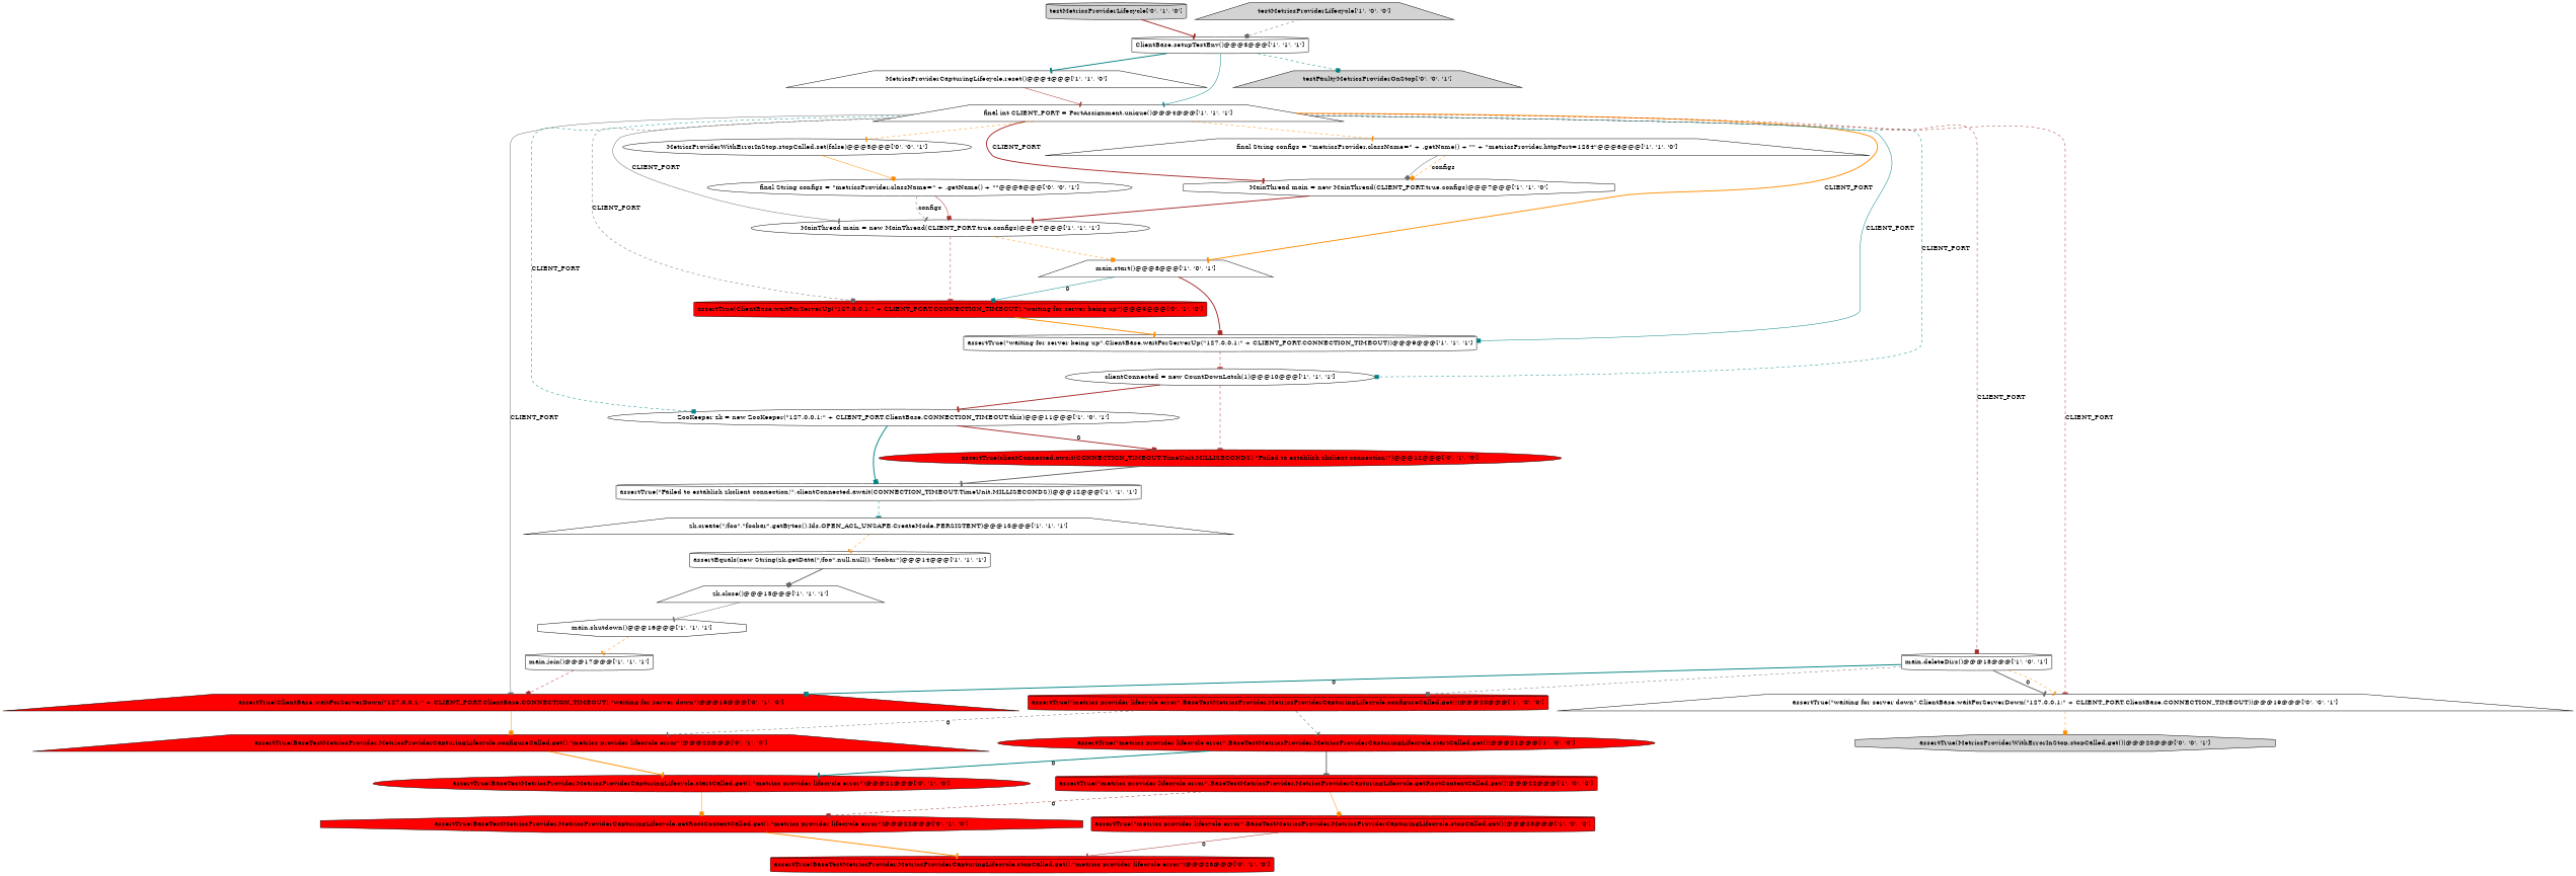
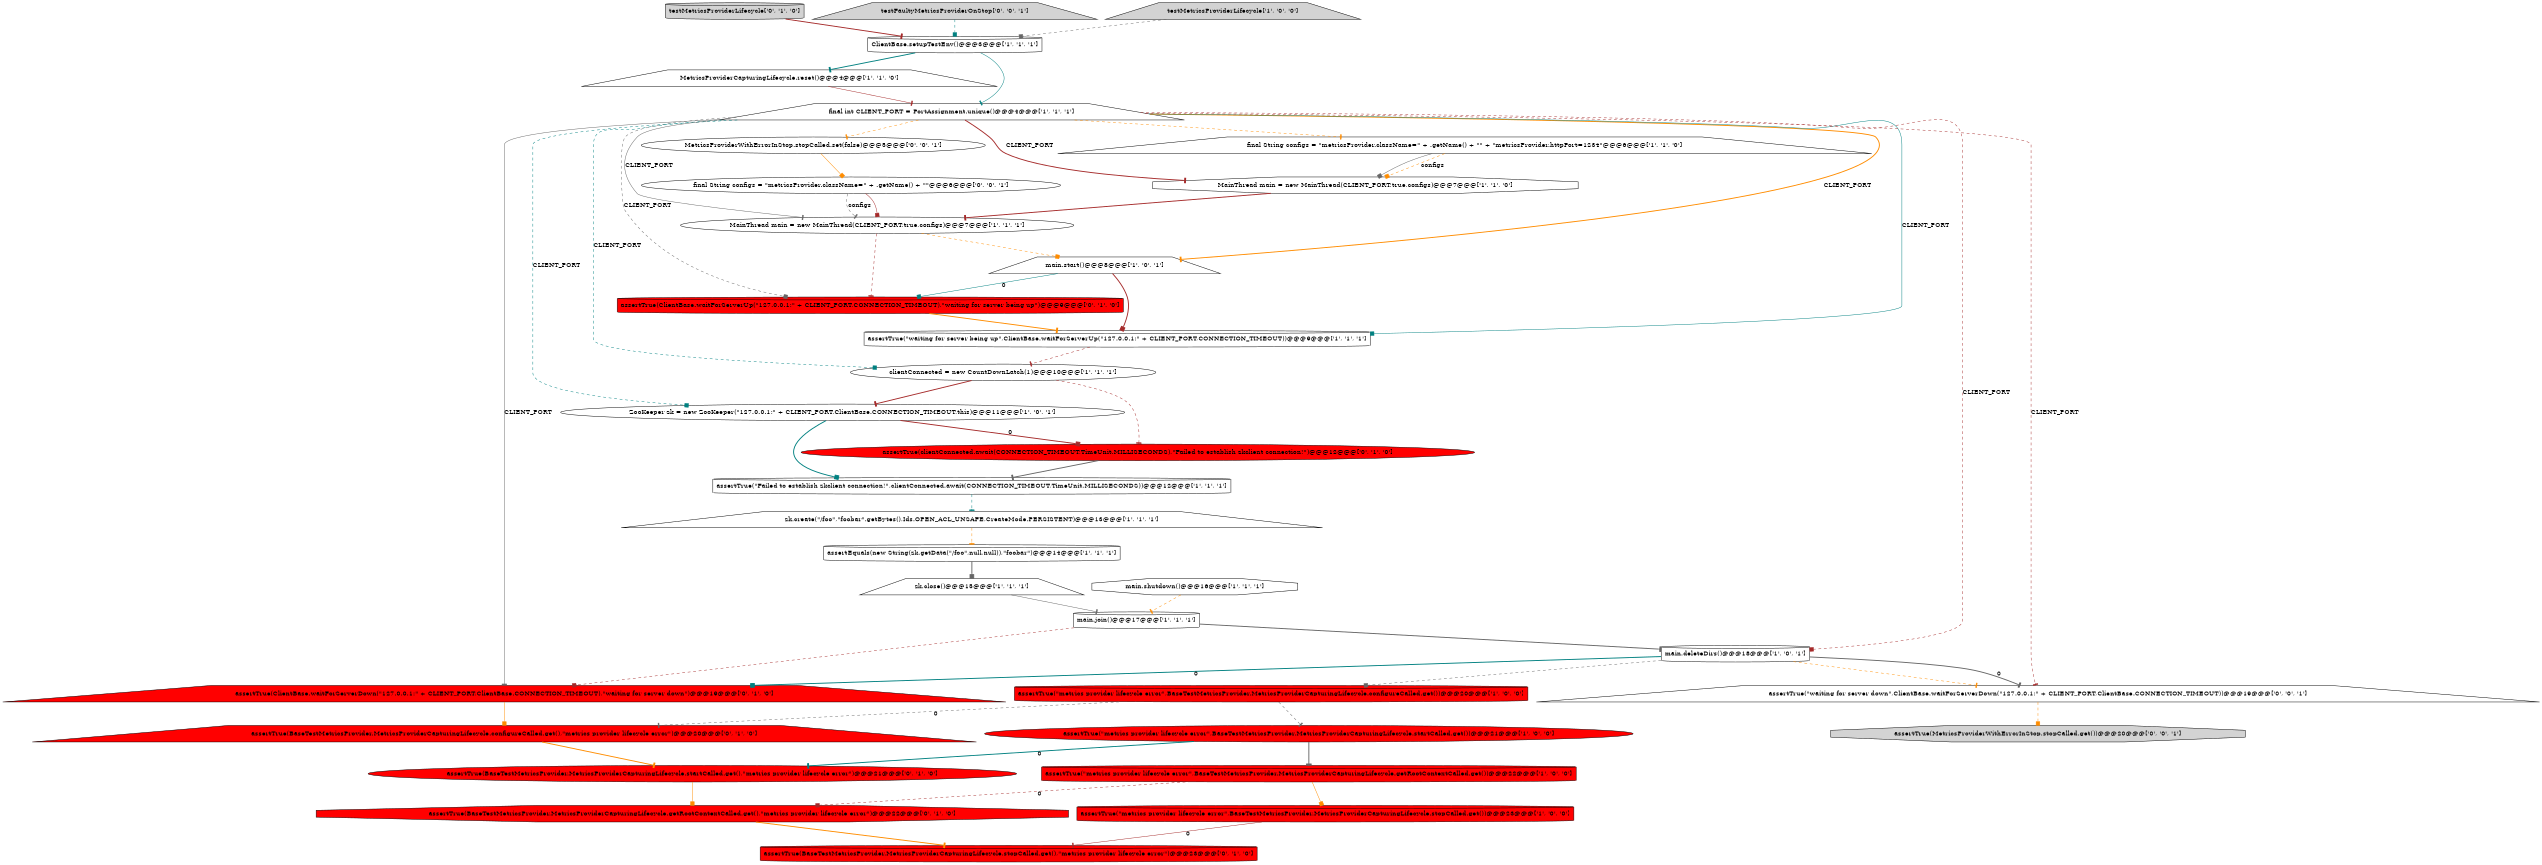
  digraph {
    node [fillcolor=white shape=cylinder style=filled]
    edge [arrowhead=tee color=darkorange style=dashed]
    n1 [fillcolor=red label="assertTrue(ClientBase.waitForServerDown(\"127.0.0.1:\" + CLIENT_PORT,ClientBase.CONNECTION_TIMEOUT),\"waiting for server down\")@@@19@@@['0', '1', '0']" shape=trapezium]
    n2 [fillcolor=red label="assertTrue(BaseTestMetricsProvider.MetricsProviderCapturingLifecycle.configureCalled.get(),\"metrics provider lifecycle error\")@@@20@@@['0', '1', '0']" shape=trapezium]
    n3 [fillcolor=red label="assertTrue(BaseTestMetricsProvider.MetricsProviderCapturingLifecycle.startCalled.get(),\"metrics provider lifecycle error\")@@@21@@@['0', '1', '0']" shape=ellipse]
    n4 [label="main.start()@@@8@@@['1', '0', '1']" shape=trapezium]
    n5 [label="assertTrue(\"waiting for server being up\",ClientBase.waitForServerUp(\"127.0.0.1:\" + CLIENT_PORT,CONNECTION_TIMEOUT))@@@9@@@['1', '1', '1']"]
    n6 [fillcolor=red label="assertTrue(ClientBase.waitForServerUp(\"127.0.0.1:\" + CLIENT_PORT,CONNECTION_TIMEOUT),\"waiting for server being up\")@@@9@@@['0', '1', '0']"]
    n7 [label="clientConnected = new CountDownLatch(1)@@@10@@@['1', '1', '1']" shape=ellipse]
    n8 [label="MetricsProviderCapturingLifecycle.reset()@@@4@@@['1', '1', '0']" shape=trapezium]
    n9 [label="final int CLIENT_PORT = PortAssignment.unique()@@@4@@@['1', '1', '1']" shape=trapezium]
    n10 [label="ZooKeeper zk = new ZooKeeper(\"127.0.0.1:\" + CLIENT_PORT,ClientBase.CONNECTION_TIMEOUT,this)@@@11@@@['1', '0', '1']" shape=ellipse]
    n11 [label="MainThread main = new MainThread(CLIENT_PORT,true,configs)@@@7@@@['1', '1', '1']" shape=ellipse]
    n12 [label="assertTrue(\"waiting for server down\",ClientBase.waitForServerDown(\"127.0.0.1:\" + CLIENT_PORT,ClientBase.CONNECTION_TIMEOUT))@@@19@@@['0', '0', '1']" shape=trapezium]
    n13 [label="MainThread main = new MainThread(CLIENT_PORT,true,configs)@@@7@@@['1', '1', '0']" shape=octagon]
    n14 [label="main.deleteDirs()@@@18@@@['1', '0', '1']"]
    n15 [label="MetricsProviderWithErrorInStop.stopCalled.set(false)@@@5@@@['0', '0', '1']" shape=ellipse]
    n16 [label="final String configs = \"metricsProvider.className=\" + .getName() + \"\" + \"metricsProvider.httpPort=1234\"@@@6@@@['1', '1', '0']" shape=trapezium]
    n17 [fillcolor=red label="assertTrue(clientConnected.await(CONNECTION_TIMEOUT,TimeUnit.MILLISECONDS),\"Failed to establish zkclient connection!\")@@@12@@@['0', '1', '0']" shape=ellipse]
    n18 [label="assertTrue(\"Failed to establish zkclient connection!\",clientConnected.await(CONNECTION_TIMEOUT,TimeUnit.MILLISECONDS))@@@12@@@['1', '1', '1']"]
    n19 [label="zk.create(\"/foo\",\"foobar\".getBytes(),Ids.OPEN_ACL_UNSAFE,CreateMode.PERSISTENT)@@@13@@@['1', '1', '1']" shape=trapezium]
    n20 [fillcolor=red label="assertTrue(BaseTestMetricsProvider.MetricsProviderCapturingLifecycle.stopCalled.get(),\"metrics provider lifecycle error\")@@@23@@@['0', '1', '0']"]
    n21 [fillcolor=lightgray label="testMetricsProviderLifecycle['0', '1', '0']"]
    n22 [label="ClientBase.setupTestEnv()@@@3@@@['1', '1', '1']"]
    n23 [label="assertEquals(new String(zk.getData(\"/foo\",null,null)),\"foobar\")@@@14@@@['1', '1', '1']"]
    n24 [label="zk.close()@@@15@@@['1', '1', '1']" shape=trapezium]
    n25 [label="main.shutdown()@@@16@@@['1', '1', '1']" shape=octagon]
    n26 [fillcolor=red label="assertTrue(\"metrics provider lifecycle error\",BaseTestMetricsProvider.MetricsProviderCapturingLifecycle.configureCalled.get())@@@20@@@['1', '0', '0']"]
    n27 [fillcolor=red label="assertTrue(\"metrics provider lifecycle error\",BaseTestMetricsProvider.MetricsProviderCapturingLifecycle.startCalled.get())@@@21@@@['1', '0', '0']" shape=ellipse]
    n28 [fillcolor=red label="assertTrue(\"metrics provider lifecycle error\",BaseTestMetricsProvider.MetricsProviderCapturingLifecycle.getRootContextCalled.get())@@@22@@@['1', '0', '0']"]
    n29 [fillcolor=lightgray label="testFaultyMetricsProviderOnStop['0', '0', '1']" shape=trapezium]
    n30 [label="main.join()@@@17@@@['1', '1', '1']"]
    n31 [fillcolor=red label="assertTrue(BaseTestMetricsProvider.MetricsProviderCapturingLifecycle.getRootContextCalled.get(),\"metrics provider lifecycle error\")@@@22@@@['0', '1', '0']" shape=octagon]
    n32 [fillcolor=red label="assertTrue(\"metrics provider lifecycle error\",BaseTestMetricsProvider.MetricsProviderCapturingLifecycle.stopCalled.get())@@@23@@@['1', '0', '0']"]
    n33 [fillcolor=lightgray label="assertTrue(MetricsProviderWithErrorInStop.stopCalled.get())@@@20@@@['0', '0', '1']" shape=octagon]
    n34 [label="final String configs = \"metricsProvider.className=\" + .getName() + \"\"@@@6@@@['0', '0', '1']" shape=ellipse]
    n35 [fillcolor=lightgray label="testMetricsProviderLifecycle['1', '0', '0']" shape=trapezium]
    n1 -> n2 [arrowhead=box style=solid]
    n2 -> n3 [style=bold]
    n3 -> n31 [arrowhead=box style=solid]
    n4 -> n5 [arrowhead=box color=brown style=bold]
    n4 -> n6 [arrowhead=box color=teal label=0 style=solid]
    n5 -> n7 [color=brown]
    n6 -> n5 [style=bold]
    n7 -> n10 [color=brown style=bold]
    n7 -> n17 [color=brown]
    n8 -> n9 [color=brown style=solid]
    n9 -> n1 [color=gray40 label=CLIENT_PORT style=solid]
    n9 -> n4 [label=CLIENT_PORT style=bold]
    n9 -> n5 [arrowhead=box color=teal label=CLIENT_PORT style=solid]
    n9 -> n6 [arrowhead=box color=gray40 label=CLIENT_PORT]
    n9 -> n7 [arrowhead=box color=teal label=CLIENT_PORT]
    n9 -> n10 [arrowhead=box color=teal label=CLIENT_PORT]
    n9 -> n11 [color=gray40 label=CLIENT_PORT style=solid]
    n9 -> n12 [color=brown label=CLIENT_PORT]
    n9 -> n13 [color=brown label=CLIENT_PORT style=bold]
    n9 -> n14 [arrowhead=box color=brown label=CLIENT_PORT]
    n9 -> n15
    n9 -> n16
    n10 -> n17 [arrowhead=box color=brown label=0 style=bold]
    n10 -> n18 [arrowhead=box color=teal style=bold]
    n11 -> n4 [arrowhead=box]
    n11 -> n6 [color=brown]
    n12 -> n33 [arrowhead=box]
    n13 -> n11 [color=brown style=bold]
    n14 -> n1 [arrowhead=box color=teal label=0 style=bold]
    n14 -> n12 [color=gray40 label=0 style=bold]
    n14 -> n12
    n14 -> n26 [arrowhead=box color=gray40]
    n15 -> n34 [arrowhead=box style=solid]
    n16 -> n13 [arrowhead=box label=configs]
    n16 -> n13 [arrowhead=box color=gray40 style=solid]
    n17 -> n18 [color=gray40 style=bold]
    n18 -> n19 [color=teal]
    n19 -> n23
    n21 -> n22 [color=brown style=bold]
    n22 -> n8 [color=teal style=bold]
    n22 -> n9 [color=teal style=solid]
    n23 -> n24 [arrowhead=box color=gray40 style=bold]
-   n24 -> n25 [color=gray40 style=solid]
+   n24 -> n30 [color=gray40 style=solid]
    n25 -> n30
    n26 -> n2 [color=gray40 label=0]
    n26 -> n27 [color=gray40]
    n27 -> n3 [color=teal label=0 style=bold]
    n27 -> n28 [color=gray40 style=bold]
    n28 -> n31 [arrowhead=box color=brown label=0]
    n28 -> n32 [arrowhead=box style=solid]
-   n22 -> n29 [arrowhead=box color=teal]
+   n29 -> n22 [arrowhead=box color=teal]
    n30 -> n1 [arrowhead=box color=brown]
+   n30 -> n14 [color=gray40 style=bold]
    n31 -> n20 [style=bold]
    n32 -> n20 [color=brown label=0 style=solid]
    n34 -> n11 [arrowhead=box color=brown style=solid]
    n34 -> n11 [color=gray40 label=configs]
    n35 -> n22 [arrowhead=box color=gray40]
  }
